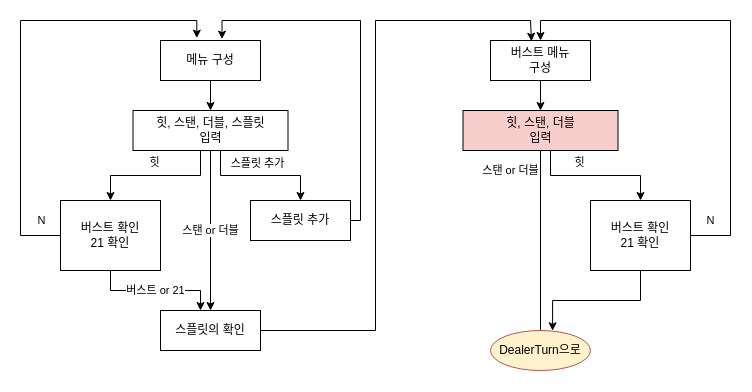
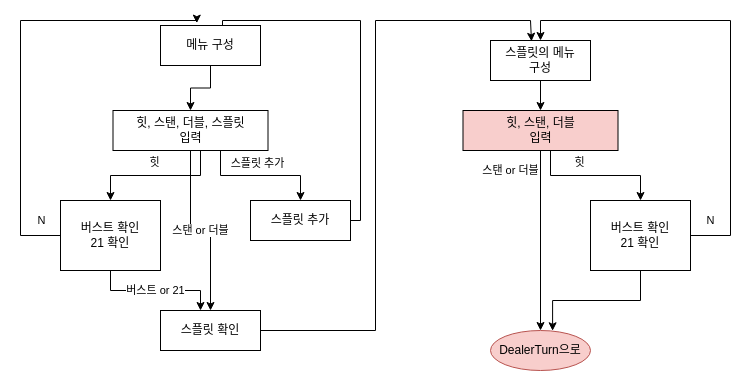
  <mxCell id="0" />
  <mxCell id="1" parent="0" />
  <mxCell id="2" style="edgeStyle=orthogonalEdgeStyle;rounded=0;orthogonalLoop=1;jettySize=auto;html=1;entryX=0.41;entryY=0.02;entryDx=0;entryDy=0;entryPerimeter=0;" parent="1" source="3" target="16" edge="1"><mxGeometry relative="1" as="geometry"><Array as="points"><mxPoint x="375" y="330" /><mxPoint x="375" y="20" /><mxPoint x="530" y="20" /><mxPoint x="530" y="41" /></Array></mxGeometry></mxCell>
- <mxCell id="3" value="스플릿의 확인" style="whiteSpace=wrap;html=1;align=center;" parent="1" vertex="1"><mxGeometry x="160" y="310" width="100" height="40" as="geometry" /></mxCell>
+ <mxCell id="3" value="스플릿 확인" style="whiteSpace=wrap;html=1;align=center;" parent="1" vertex="1"><mxGeometry x="160" y="310" width="100" height="40" as="geometry" /></mxCell>
  <mxCell id="4" value="스탠 or 더블" style="edgeStyle=orthogonalEdgeStyle;rounded=0;orthogonalLoop=1;jettySize=auto;html=1;entryX=0.5;entryY=0;entryDx=0;entryDy=0;" parent="1" source="7" target="3" edge="1"><mxGeometry relative="1" as="geometry" /></mxCell>
  <mxCell id="5" value="스플릿 추가" style="edgeStyle=orthogonalEdgeStyle;rounded=0;orthogonalLoop=1;jettySize=auto;html=1;entryX=0.5;entryY=0;entryDx=0;entryDy=0;" parent="1" source="7" target="12" edge="1"><mxGeometry x="-0.043" y="12" relative="1" as="geometry"><mxPoint as="offset" /><Array as="points"><mxPoint x="220" y="175" /><mxPoint x="300" y="175" /></Array></mxGeometry></mxCell>
  <mxCell id="6" value="힛" style="edgeStyle=orthogonalEdgeStyle;rounded=0;orthogonalLoop=1;jettySize=auto;html=1;entryX=0.5;entryY=0;entryDx=0;entryDy=0;" parent="1" source="7" target="10" edge="1"><mxGeometry x="0.013" y="-13" relative="1" as="geometry"><mxPoint as="offset" /><Array as="points"><mxPoint x="200" y="175" /><mxPoint x="110" y="175" /></Array></mxGeometry></mxCell>
- <mxCell id="7" value="힛, 스탠, 더블, 스플릿&lt;div&gt;입력&lt;/div&gt;" style="whiteSpace=wrap;html=1;align=center;" parent="1" vertex="1"><mxGeometry x="132.5" y="110" width="155" height="40" as="geometry" /></mxCell>
+ <mxCell id="7" value="힛, 스탠, 더블, 스플릿&lt;div&gt;입력&lt;/div&gt;" style="whiteSpace=wrap;html=1;align=center;" parent="1" vertex="1"><mxGeometry x="112.5" y="110" width="155" height="40" as="geometry" /></mxCell>
  <mxCell id="8" value="버스트 or 21" style="edgeStyle=orthogonalEdgeStyle;rounded=0;orthogonalLoop=1;jettySize=auto;html=1;" parent="1" source="10" edge="1"><mxGeometry relative="1" as="geometry"><mxPoint x="200" y="310" as="targetPoint" /><Array as="points"><mxPoint x="110" y="290" /><mxPoint x="200" y="290" /><mxPoint x="200" y="310" /></Array></mxGeometry></mxCell>
  <mxCell id="9" value="N" style="edgeStyle=orthogonalEdgeStyle;rounded=0;orthogonalLoop=1;jettySize=auto;html=1;entryX=0.363;entryY=-0.059;entryDx=0;entryDy=0;entryPerimeter=0;" parent="1" source="10" target="14" edge="1"><mxGeometry x="-0.914" y="-15" relative="1" as="geometry"><Array as="points"><mxPoint x="20" y="235" /><mxPoint x="20" y="20" /><mxPoint x="196" y="20" /></Array><mxPoint as="offset" /><mxPoint x="140" y="60" as="targetPoint" /></mxGeometry></mxCell>
  <mxCell id="10" value="버스트 확인&lt;div&gt;21 확인&lt;/div&gt;" style="whiteSpace=wrap;html=1;align=center;" parent="1" vertex="1"><mxGeometry x="60" y="200" width="100" height="70" as="geometry" /></mxCell>
  <mxCell id="11" style="edgeStyle=orthogonalEdgeStyle;rounded=0;orthogonalLoop=1;jettySize=auto;html=1;entryX=0.615;entryY=-0.033;entryDx=0;entryDy=0;entryPerimeter=0;" parent="1" source="12" target="14" edge="1"><mxGeometry relative="1" as="geometry"><Array as="points"><mxPoint x="360" y="220" /><mxPoint x="360" y="20" /><mxPoint x="222" y="20" /><mxPoint x="222" y="39" /></Array><mxPoint x="290" y="40" as="targetPoint" /></mxGeometry></mxCell>
  <mxCell id="12" value="스플릿 추가" style="whiteSpace=wrap;html=1;align=center;" parent="1" vertex="1"><mxGeometry x="250" y="200" width="100" height="40" as="geometry" /></mxCell>
  <mxCell id="13" value="" style="edgeStyle=orthogonalEdgeStyle;rounded=0;orthogonalLoop=1;jettySize=auto;html=1;" parent="1" source="14" target="7" edge="1"><mxGeometry relative="1" as="geometry" /></mxCell>
- <mxCell id="14" value="메뉴 구성" style="whiteSpace=wrap;html=1;align=center;" parent="1" vertex="1"><mxGeometry x="160" y="40" width="100" height="40" as="geometry" /></mxCell>
+ <mxCell id="14" value="메뉴 구성" style="whiteSpace=wrap;html=1;align=center;" parent="1" vertex="1"><mxGeometry x="160" y="25" width="100" height="40" as="geometry" /></mxCell>
  <mxCell id="15" value="" style="edgeStyle=orthogonalEdgeStyle;rounded=0;orthogonalLoop=1;jettySize=auto;html=1;" parent="1" source="16" target="19" edge="1"><mxGeometry relative="1" as="geometry" /></mxCell>
- <mxCell id="16" value="버스트 메뉴&lt;div&gt;구성&lt;/div&gt;" style="whiteSpace=wrap;html=1;align=center;" parent="1" vertex="1"><mxGeometry x="490" y="40" width="100" height="40" as="geometry" /></mxCell>
- <mxCell id="17" value="스탠 or 더블" style="edgeStyle=orthogonalEdgeStyle;rounded=0;orthogonalLoop=1;jettySize=auto;html=1;endArrow=none;" parent="1" source="19" target="22" edge="1"><mxGeometry x="-0.778" y="-30" relative="1" as="geometry"><mxPoint as="offset" /></mxGeometry></mxCell>
+ <mxCell id="16" value="스플릿의 메뉴&lt;div&gt;구성&lt;/div&gt;" style="whiteSpace=wrap;html=1;align=center;" parent="1" vertex="1"><mxGeometry x="490" y="40" width="100" height="40" as="geometry" /></mxCell>
+ <mxCell id="17" value="스탠 or 더블" style="edgeStyle=orthogonalEdgeStyle;rounded=0;orthogonalLoop=1;jettySize=auto;html=1;" parent="1" source="19" target="22" edge="1"><mxGeometry x="-0.778" y="-30" relative="1" as="geometry"><mxPoint as="offset" /></mxGeometry></mxCell>
  <mxCell id="18" value="힛" style="edgeStyle=orthogonalEdgeStyle;rounded=0;orthogonalLoop=1;jettySize=auto;html=1;" parent="1" source="19" target="21" edge="1"><mxGeometry x="-0.227" y="13" relative="1" as="geometry"><mxPoint as="offset" /><Array as="points"><mxPoint x="550" y="175" /><mxPoint x="640" y="175" /></Array></mxGeometry></mxCell>
  <mxCell id="19" value="힛, 스탠, 더블&lt;div&gt;입력&lt;/div&gt;" style="whiteSpace=wrap;html=1;align=center;fillColor=#f8cecc;" parent="1" vertex="1"><mxGeometry x="462.5" y="110" width="155" height="40" as="geometry" /></mxCell>
  <mxCell id="20" value="N" style="edgeStyle=orthogonalEdgeStyle;rounded=0;orthogonalLoop=1;jettySize=auto;html=1;entryX=0.5;entryY=0;entryDx=0;entryDy=0;" parent="1" source="21" target="16" edge="1"><mxGeometry x="-0.914" y="15" relative="1" as="geometry"><Array as="points"><mxPoint x="730" y="235" /><mxPoint x="730" y="20" /><mxPoint x="540" y="20" /></Array><mxPoint as="offset" /></mxGeometry></mxCell>
  <mxCell id="21" value="버스트 확인&lt;div&gt;21 확인&lt;/div&gt;" style="whiteSpace=wrap;html=1;align=center;" parent="1" vertex="1"><mxGeometry x="590" y="200" width="100" height="70" as="geometry" /></mxCell>
- <mxCell id="22" value="DealerTurn으로" style="ellipse;whiteSpace=wrap;html=1;align=center;fillColor=#fff2cc;strokeColor=#b85450;" parent="1" vertex="1"><mxGeometry x="490" y="330" width="100" height="40" as="geometry" /></mxCell>
+ <mxCell id="22" value="DealerTurn으로" style="ellipse;whiteSpace=wrap;html=1;align=center;fillColor=#f8cecc;strokeColor=#b85450;" parent="1" vertex="1"><mxGeometry x="490" y="330" width="100" height="40" as="geometry" /></mxCell>
  <mxCell id="23" style="edgeStyle=orthogonalEdgeStyle;rounded=0;orthogonalLoop=1;jettySize=auto;html=1;entryX=0.621;entryY=0.007;entryDx=0;entryDy=0;entryPerimeter=0;" edge="1" parent="1" source="21" target="22"><mxGeometry relative="1" as="geometry" /></mxCell>
